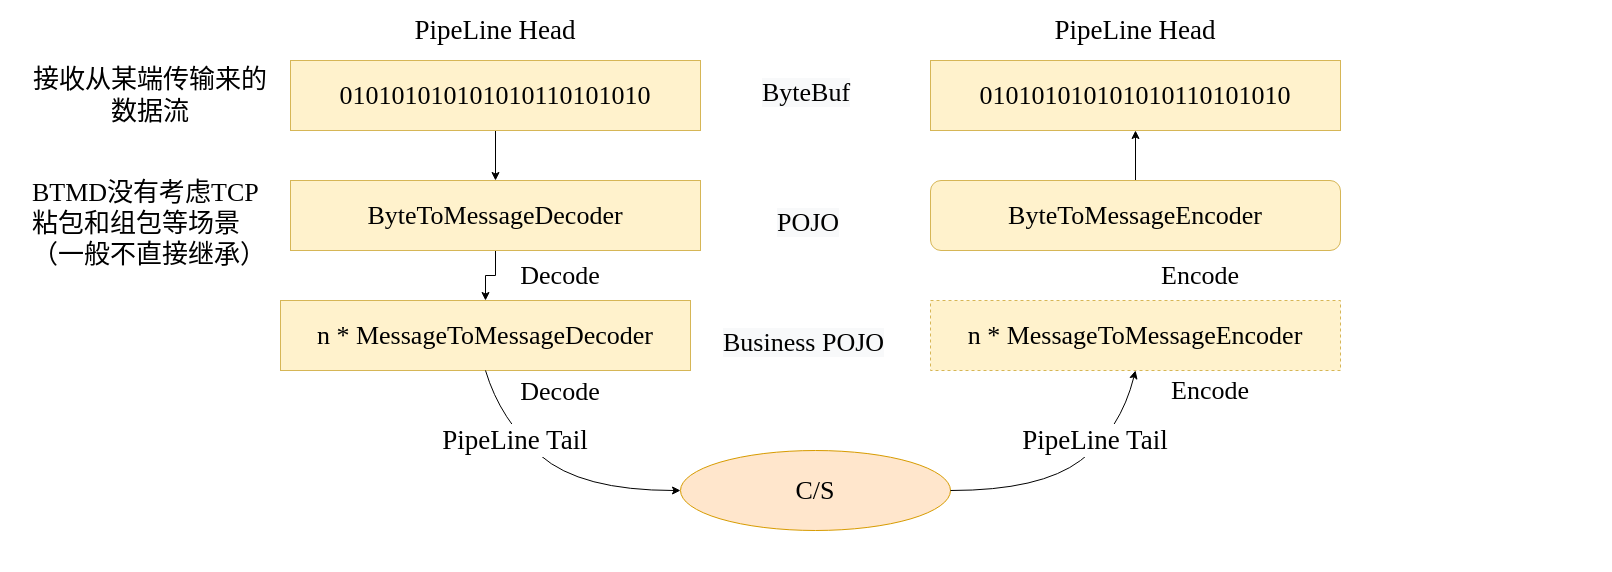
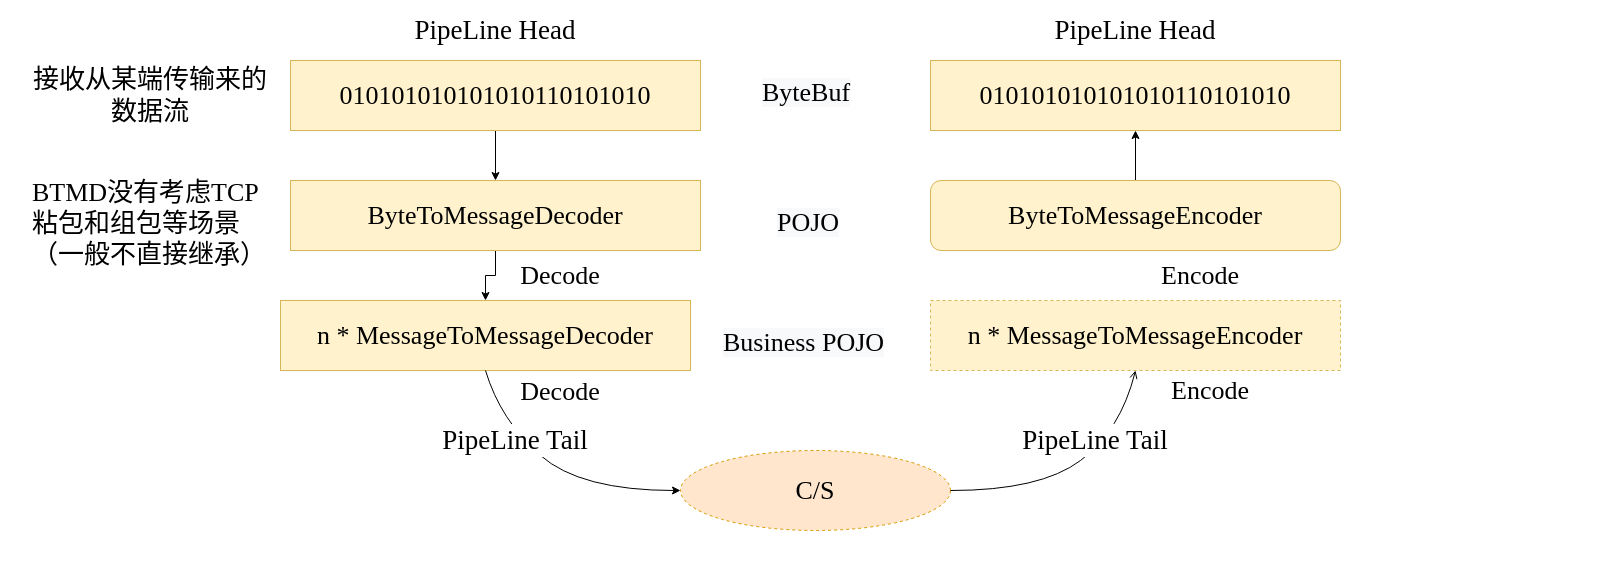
  <mxCell id="0" />
  <mxCell id="1" parent="0" />
  <mxCell id="2" value="" style="rounded=0;whiteSpace=wrap;html=1;strokeColor=none;" parent="1" vertex="1"><mxGeometry x="20" y="20" width="1570" height="530" as="geometry" /></mxCell>
  <mxCell id="3" value="" style="edgeStyle=orthogonalEdgeStyle;rounded=0;orthogonalLoop=1;jettySize=auto;html=1;fontFamily=Comic Sans MS;fontSize=26;" parent="1" source="4" target="6" edge="1"><mxGeometry relative="1" as="geometry" /></mxCell>
  <mxCell id="4" value="010101010101010110101010" style="rounded=0;whiteSpace=wrap;html=1;fillColor=#fff2cc;strokeColor=#d6b656;fontSize=26;fontFamily=Comic Sans MS;" parent="1" vertex="1"><mxGeometry y="60" width="410" height="70" as="geometry" x="290" /></mxCell>
  <mxCell id="5" value="" style="edgeStyle=orthogonalEdgeStyle;rounded=0;orthogonalLoop=1;jettySize=auto;html=1;fontFamily=Comic Sans MS;fontSize=26;" parent="1" source="6" target="7" edge="1"><mxGeometry relative="1" as="geometry" /></mxCell>
  <mxCell id="6" value="ByteToMessageDecoder" style="rounded=0;whiteSpace=wrap;html=1;fillColor=#fff2cc;strokeColor=#d6b656;fontSize=26;fontFamily=Comic Sans MS;" parent="1" vertex="1"><mxGeometry y="180" width="410" height="70" as="geometry" x="290" /></mxCell>
  <mxCell id="7" value="&lt;span style=&quot;text-align: left&quot;&gt;n * MessageToMessageDecoder&lt;/span&gt;" style="rounded=0;whiteSpace=wrap;html=1;fillColor=#fff2cc;strokeColor=#d6b656;fontSize=26;fontFamily=Comic Sans MS;" parent="1" vertex="1"><mxGeometry x="280" y="300" width="410" height="70" as="geometry" /></mxCell>
- <mxCell id="8" value="C/S" style="ellipse;whiteSpace=wrap;html=1;fontFamily=Comic Sans MS;fontSize=26;fillColor=#ffe6cc;strokeColor=#d79b00;" parent="1" vertex="1"><mxGeometry x="680" y="450" width="270" height="80" as="geometry" /></mxCell>
+ <mxCell id="8" value="C/S" style="ellipse;whiteSpace=wrap;html=1;fontFamily=Comic Sans MS;fontSize=26;fillColor=#ffe6cc;strokeColor=#d79b00;dashed=1;" parent="1" vertex="1"><mxGeometry x="680" y="450" width="270" height="80" as="geometry" /></mxCell>
  <mxCell id="9" value="" style="curved=1;endArrow=classic;html=1;fontFamily=Comic Sans MS;fontSize=26;exitX=0.5;exitY=1;exitDx=0;exitDy=0;entryX=0;entryY=0.5;entryDx=0;entryDy=0;" parent="1" source="7" target="8" edge="1"><mxGeometry width="50" height="50" relative="1" as="geometry"><mxPoint x="430" y="570" as="sourcePoint" /><mxPoint x="480" y="520" as="targetPoint" /><Array as="points"><mxPoint x="500" y="420" /><mxPoint x="580" y="490" /></Array></mxGeometry></mxCell>
  <mxCell id="10" value="" style="edgeStyle=orthogonalEdgeStyle;rounded=0;orthogonalLoop=1;jettySize=auto;html=1;fontFamily=Comic Sans MS;fontSize=26;" parent="1" source="12" target="11" edge="1"><mxGeometry relative="1" as="geometry" /></mxCell>
  <mxCell id="11" value="010101010101010110101010" style="rounded=0;whiteSpace=wrap;html=1;fillColor=#fff2cc;strokeColor=#d6b656;fontSize=26;fontFamily=Comic Sans MS;" parent="1" vertex="1"><mxGeometry x="930" y="60" width="410" height="70" as="geometry" /></mxCell>
  <mxCell id="12" value="ByteToMessageEncoder" style="whiteSpace=wrap;html=1;fillColor=#fff2cc;strokeColor=#d6b656;fontSize=26;fontFamily=Comic Sans MS;rounded=1;" parent="1" vertex="1"><mxGeometry x="930" y="180" width="410" height="70" as="geometry" /></mxCell>
  <mxCell id="13" value="&lt;span style=&quot;text-align: left&quot;&gt;n * MessageToMessageEncoder&lt;/span&gt;" style="rounded=0;whiteSpace=wrap;html=1;fillColor=#fff2cc;strokeColor=#d6b656;fontSize=26;fontFamily=Comic Sans MS;dashed=1;" parent="1" vertex="1"><mxGeometry x="930" y="300" width="410" height="70" as="geometry" /></mxCell>
- <mxCell id="14" value="" style="curved=1;endArrow=classic;html=1;fontFamily=Comic Sans MS;fontSize=26;exitX=1;exitY=0.5;exitDx=0;exitDy=0;entryX=0.5;entryY=1;entryDx=0;entryDy=0;" parent="1" source="8" target="13" edge="1"><mxGeometry width="50" height="50" relative="1" as="geometry"><mxPoint x="1320" y="490" as="sourcePoint" /><mxPoint x="1070" y="570" as="targetPoint" /><Array as="points"><mxPoint x="1040" y="490" /><mxPoint x="1120" y="430" /></Array></mxGeometry></mxCell>
+ <mxCell id="14" value="" style="curved=1;endArrow=open;html=1;fontFamily=Comic Sans MS;fontSize=26;exitX=1;exitY=0.5;exitDx=0;exitDy=0;entryX=0.5;entryY=1;entryDx=0;entryDy=0;" parent="1" source="8" target="13" edge="1"><mxGeometry width="50" height="50" relative="1" as="geometry"><mxPoint x="1320" y="490" as="sourcePoint" /><mxPoint x="1070" y="570" as="targetPoint" /><Array as="points"><mxPoint x="1040" y="490" /><mxPoint x="1120" y="430" /></Array></mxGeometry></mxCell>
  <mxCell id="15" value="接收从某端传输来的数据流" style="text;html=1;strokeColor=none;fillColor=none;align=center;verticalAlign=middle;whiteSpace=wrap;rounded=0;fontFamily=Comic Sans MS;fontSize=26;" parent="1" vertex="1"><mxGeometry x="30" y="31.25" width="240" height="127.5" as="geometry" /></mxCell>
  <mxCell id="16" value="Decode" style="text;html=1;strokeColor=none;fillColor=none;align=center;verticalAlign=middle;whiteSpace=wrap;rounded=0;fontFamily=Comic Sans MS;fontSize=26;" parent="1" vertex="1"><mxGeometry x="500" y="260" width="120" height="30" as="geometry" /></mxCell>
  <mxCell id="17" value="BTMD没有考虑TCP粘包和组包等场景（一般不直接继承）" style="text;whiteSpace=wrap;html=1;fontSize=26;fontFamily=Comic Sans MS;" parent="1" vertex="1"><mxGeometry x="30" y="170" width="245" height="70" as="geometry" /></mxCell>
  <mxCell id="18" value="Decode" style="text;html=1;strokeColor=none;fillColor=none;align=center;verticalAlign=middle;whiteSpace=wrap;rounded=0;fontFamily=Comic Sans MS;fontSize=26;" parent="1" vertex="1"><mxGeometry x="500" y="376" width="120" height="30" as="geometry" /></mxCell>
  <mxCell id="19" value="&lt;span style=&quot;color: rgb(0, 0, 0); font-family: &amp;quot;comic sans ms&amp;quot;; font-size: 26px; font-style: normal; font-weight: 400; letter-spacing: normal; text-align: center; text-indent: 0px; text-transform: none; word-spacing: 0px; background-color: rgb(248, 249, 250); display: inline; float: none;&quot;&gt;ByteBuf&lt;/span&gt;" style="text;whiteSpace=wrap;html=1;fontSize=26;fontFamily=Comic Sans MS;" parent="1" vertex="1"><mxGeometry x="760" y="70" width="110" height="50" as="geometry" /></mxCell>
  <mxCell id="20" value="&lt;span style=&quot;color: rgb(0 , 0 , 0) ; font-family: &amp;#34;comic sans ms&amp;#34; ; font-size: 26px ; font-style: normal ; font-weight: 400 ; letter-spacing: normal ; text-align: center ; text-indent: 0px ; text-transform: none ; word-spacing: 0px ; background-color: rgb(248 , 249 , 250) ; display: inline ; float: none&quot;&gt;POJO&lt;/span&gt;" style="text;whiteSpace=wrap;html=1;fontSize=26;fontFamily=Comic Sans MS;" parent="1" vertex="1"><mxGeometry x="775" y="200" width="80" height="50" as="geometry" /></mxCell>
  <mxCell id="21" value="&lt;span style=&quot;color: rgb(0 , 0 , 0) ; font-family: &amp;#34;comic sans ms&amp;#34; ; font-size: 26px ; font-style: normal ; font-weight: 400 ; letter-spacing: normal ; text-align: center ; text-indent: 0px ; text-transform: none ; word-spacing: 0px ; background-color: rgb(248 , 249 , 250) ; display: inline ; float: none&quot;&gt;Business POJO&lt;/span&gt;" style="text;whiteSpace=wrap;html=1;fontSize=26;fontFamily=Comic Sans MS;" parent="1" vertex="1"><mxGeometry x="721.25" y="320" width="187.5" height="50" as="geometry" /></mxCell>
  <mxCell id="22" value="PipeLine Head" style="text;html=1;strokeColor=none;fillColor=none;align=center;verticalAlign=middle;whiteSpace=wrap;rounded=0;fontSize=27;fontFamily=Comic Sans MS;" parent="1" vertex="1"><mxGeometry x="400" y="20" width="190" height="20" as="geometry" /></mxCell>
  <mxCell id="23" value="PipeLine Head" style="text;html=1;strokeColor=none;fillColor=none;align=center;verticalAlign=middle;whiteSpace=wrap;rounded=0;fontSize=27;fontFamily=Comic Sans MS;" parent="1" vertex="1"><mxGeometry x="1040" y="20" width="190" height="20" as="geometry" /></mxCell>
  <mxCell id="24" value="PipeLine Tail" style="text;html=1;strokeColor=none;fillColor=none;align=center;verticalAlign=middle;whiteSpace=wrap;rounded=0;fontSize=27;fontFamily=Comic Sans MS;labelBackgroundColor=#ffffff;" parent="1" vertex="1"><mxGeometry x="420" y="430" width="190" height="20" as="geometry" /></mxCell>
  <mxCell id="25" value="PipeLine Tail" style="text;html=1;strokeColor=none;fillColor=none;align=center;verticalAlign=middle;whiteSpace=wrap;rounded=0;fontSize=27;fontFamily=Comic Sans MS;labelBackgroundColor=#ffffff;" parent="1" vertex="1"><mxGeometry x="1000" y="430" width="190" height="20" as="geometry" /></mxCell>
  <mxCell id="26" value="Encode" style="text;html=1;strokeColor=none;fillColor=none;align=center;verticalAlign=middle;whiteSpace=wrap;rounded=0;fontFamily=Comic Sans MS;fontSize=26;" vertex="1" parent="1"><mxGeometry x="1150" y="375" width="120" height="30" as="geometry" /></mxCell>
  <mxCell id="27" value="Encode" style="text;html=1;strokeColor=none;fillColor=none;align=center;verticalAlign=middle;whiteSpace=wrap;rounded=0;fontFamily=Comic Sans MS;fontSize=26;" vertex="1" parent="1"><mxGeometry x="1140" y="260" width="120" height="30" as="geometry" /></mxCell>
